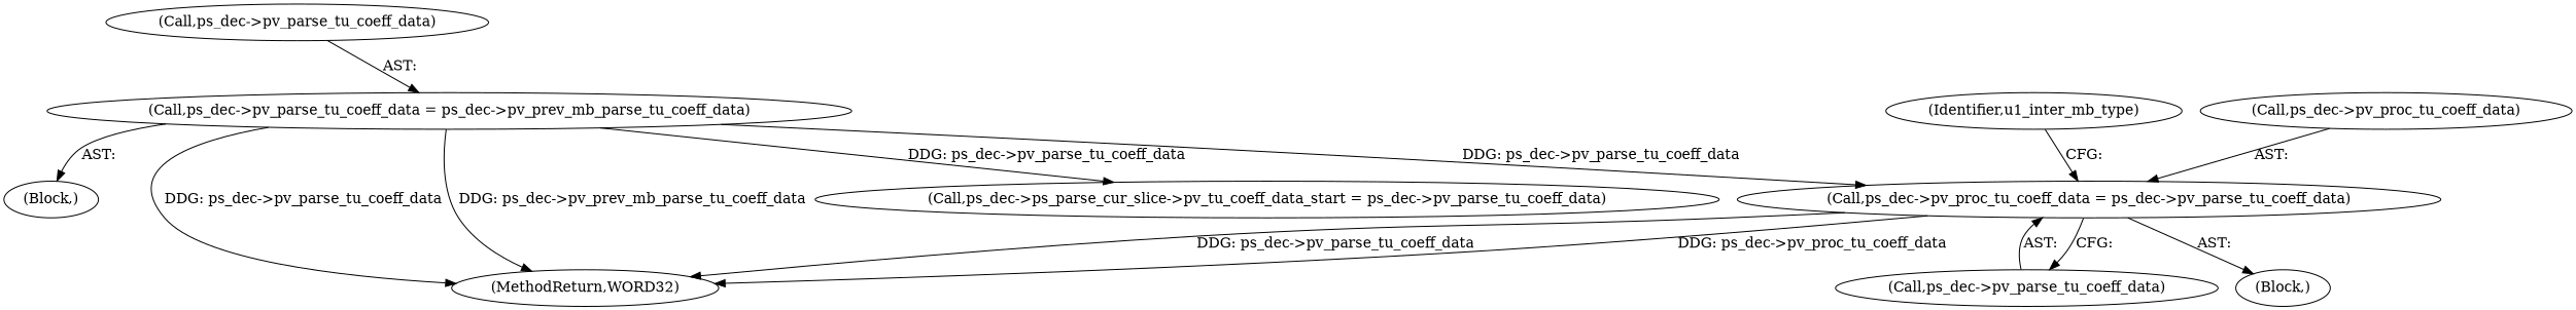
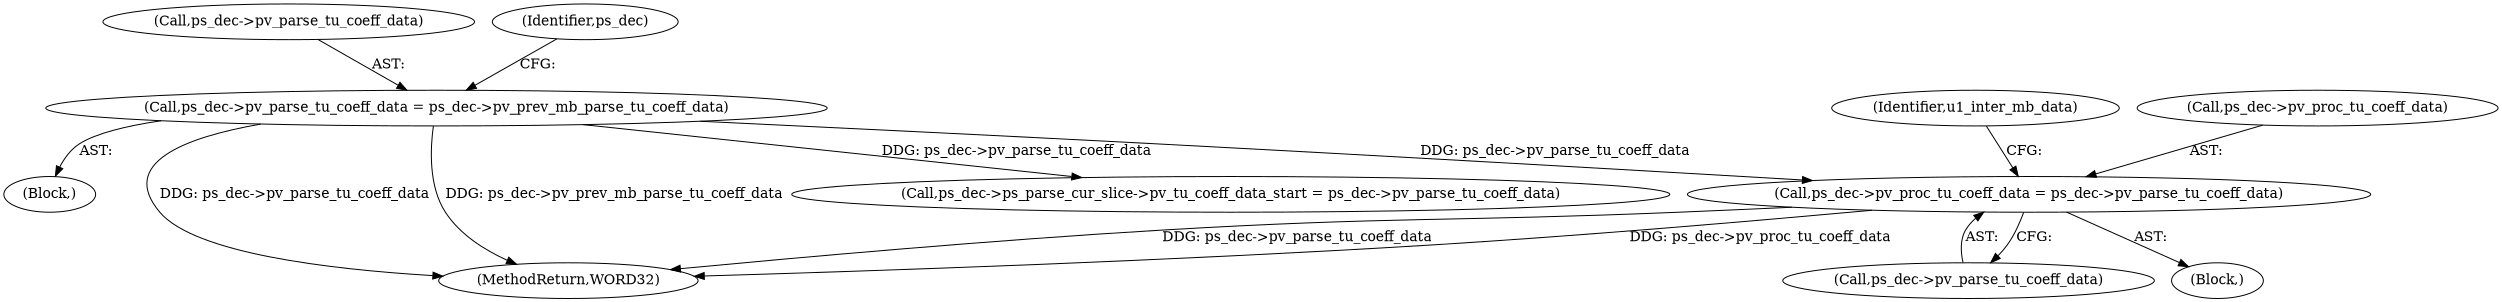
  digraph {
    n1 [label="(Call,ps_dec->pv_proc_tu_coeff_data = ps_dec->pv_parse_tu_coeff_data)"]
    n2 [label="(MethodReturn,WORD32)"]
    n3 [label="(Call,ps_dec->pv_parse_tu_coeff_data)"]
    n4 [label="(Block,)"]
    n5 [label="(Call,ps_dec->pv_parse_tu_coeff_data = ps_dec->pv_prev_mb_parse_tu_coeff_data)"]
    n6 [label="(Call,ps_dec->ps_parse_cur_slice->pv_tu_coeff_data_start = ps_dec->pv_parse_tu_coeff_data)"]
    n7 [label="(Block,)"]
    n8 [label="(Call,ps_dec->pv_parse_tu_coeff_data)"]
    n9 [label="(Call,ps_dec->pv_proc_tu_coeff_data)"]
-   n11 [label="(Identifier,u1_inter_mb_type)"]
+   n10 [label="(Identifier,ps_dec)"]
+   n11 [label="(Identifier,u1_inter_mb_data)"]
    n1 -> n2 [label="DDG: ps_dec->pv_parse_tu_coeff_data"]
    n1 -> n2 [label="DDG: ps_dec->pv_proc_tu_coeff_data"]
    n1 -> n3 [label="CFG: "]
    n1 -> n4 [label="AST: "]
    n3 -> n1 [label="AST: "]
    n5 -> n1 [label="DDG: ps_dec->pv_parse_tu_coeff_data"]
    n5 -> n2 [label="DDG: ps_dec->pv_prev_mb_parse_tu_coeff_data"]
    n5 -> n2 [label="DDG: ps_dec->pv_parse_tu_coeff_data"]
    n5 -> n6 [label="DDG: ps_dec->pv_parse_tu_coeff_data"]
    n5 -> n7 [label="AST: "]
    n8 -> n5 [label="AST: "]
    n9 -> n1 [label="AST: "]
+   n10 -> n5 [label="CFG: "]
    n11 -> n1 [label="CFG: "]
  }
